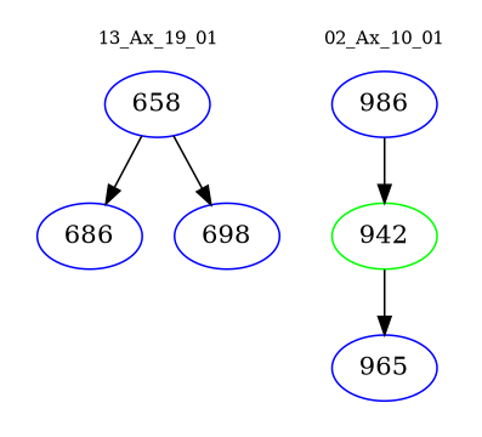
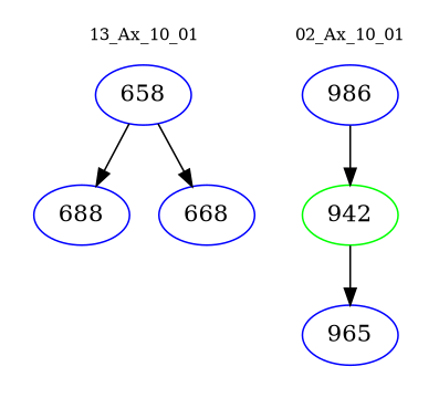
  digraph {
    node [color=blue]
    edge [color=black]
-   n1 [label=686]
+   n1 [label=688]
    n2 [label=658]
-   n3 [label=698]
+   n3 [label=668]
    n4 [label=986]
    n5 [color=green label=942]
    n6 [label=965]
    subgraph cluster_1 {
      color=white
      fontsize=10
-     label="13_Ax_19_01"
+     label="13_Ax_10_01"
      n1
      n2
      n3
    }
    subgraph cluster_2 {
      color=white
      fontsize=10
      label="02_Ax_10_01"
      n4
      n5
      n6
    }
    n2 -> n1
    n2 -> n3
    n4 -> n5
    n5 -> n6
  }
